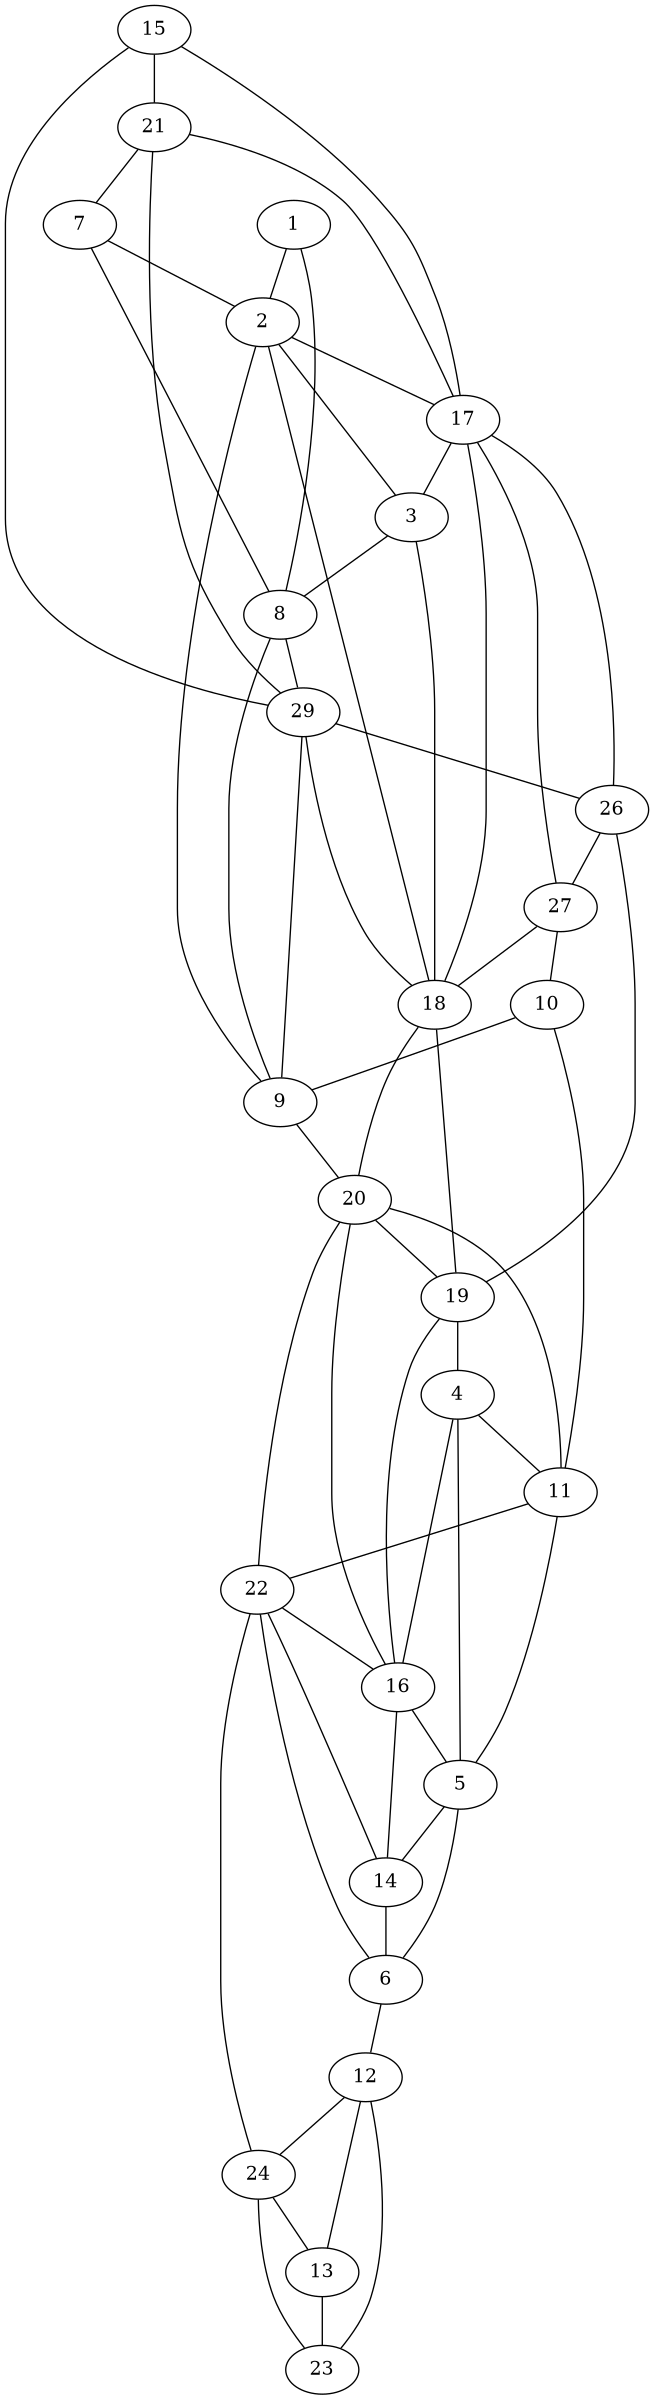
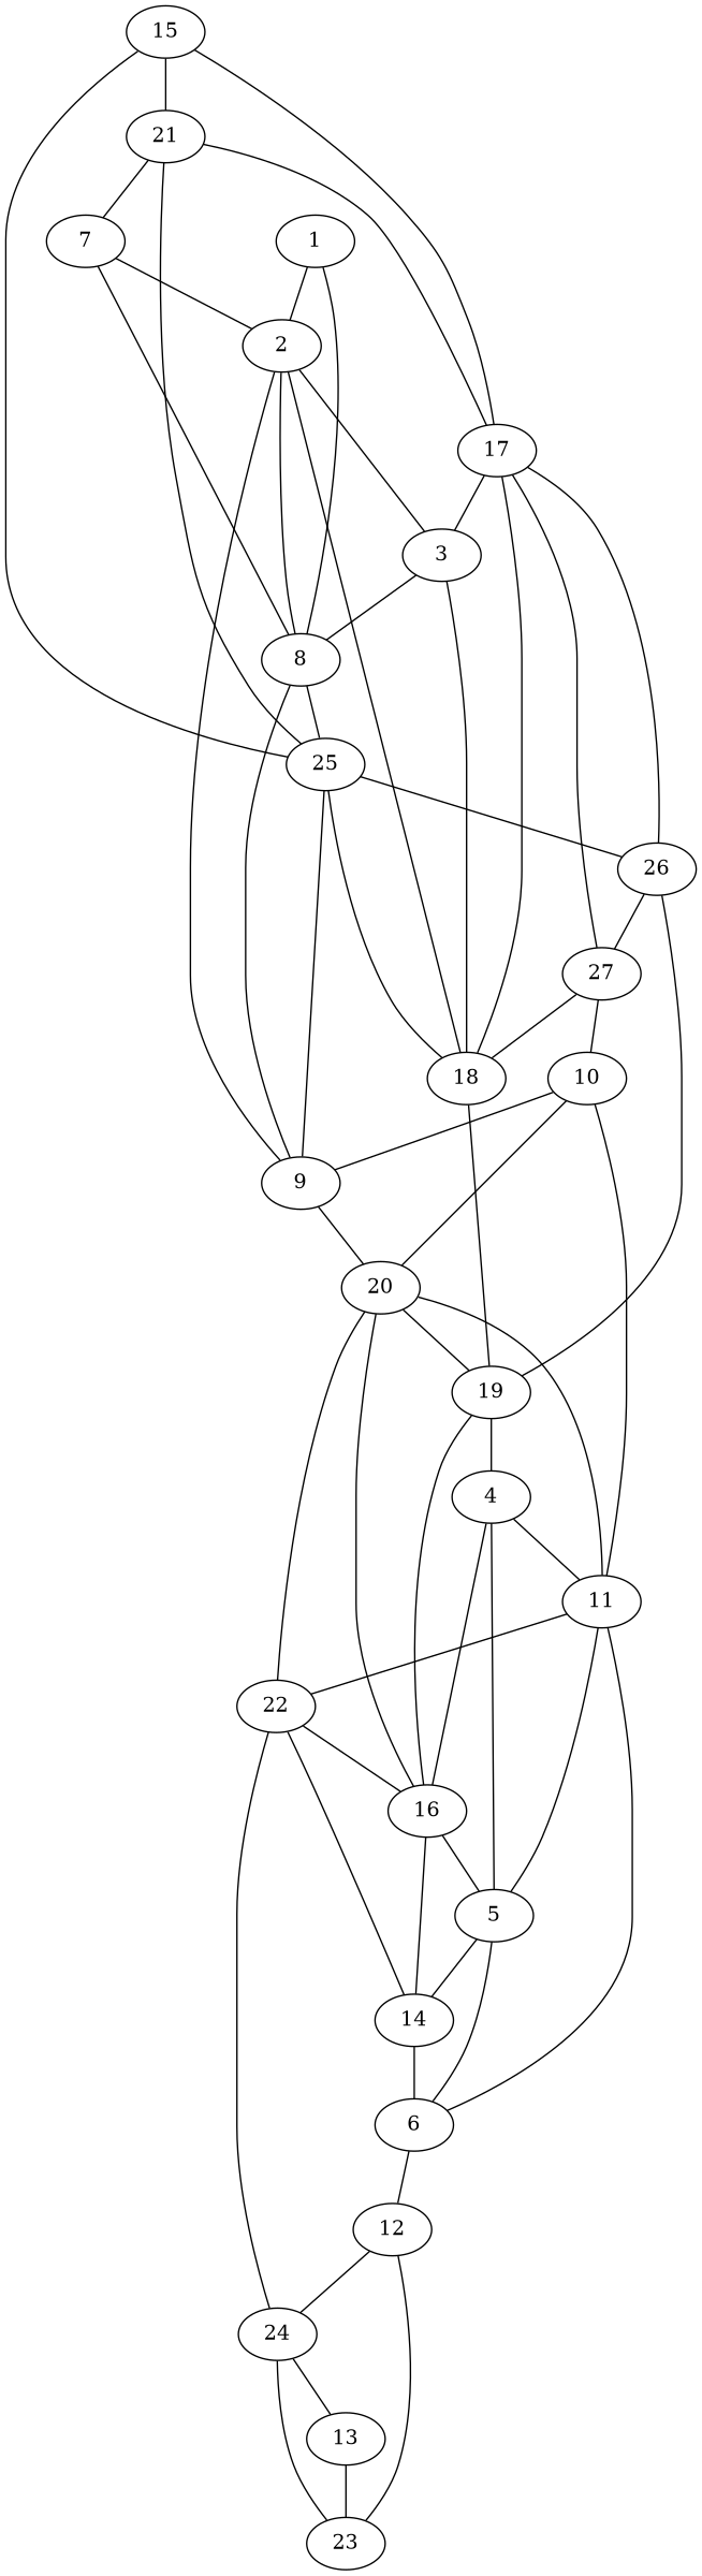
  graph {
    node [aaLength=3 sequence=VDR type=1]
    edge [distance0=18.0 frequency=1 type0=2]
    1 [type=0]
    2 [aaLength=11 sequence=PADLAWFKRNT type=0]
    8 [aaLength=11 sequence=PADLAWFKRNT type=0]
    17 [aaLength=5 sequence=PVIMG]
-   25 [aaLength=5 sequence=PVIMG label=29]
+   25 [aaLength=5 sequence=PVIMG]
    3 [aaLength=7 sequence=RHTWESI type=0]
    18 [aaLength=5 sequence=KNIIL]
    26 [aaLength=5 sequence=KNIIL]
    27 [sequence=TWV]
    9 [aaLength=7 sequence=RHTWESI type=0]
    19 [sequence=TWV]
    4 [aaLength=8 sequence=VDEAIAAC type=0]
    11 [aaLength=10 sequence=GRVYEQFLPK type=0]
    5 [aaLength=10 sequence=GRVYEQFLPK type=0]
    16 [aaLength=5 sequence=IMVIG]
    22 [aaLength=7 sequence=KLYLTHI]
    14 [aaLength=7 sequence=KLYLTHI]
    20 [sequence=IMV]
    24 [aaLength=9 sequence=WESVFSEFH]
    6 [sequence=PDD type=0]
    12 [aaLength=9 sequence=WESVFSEFH]
    13 [aaLength=8 sequence=YCFEILER]
    23 [aaLength=8 sequence=YCFEILER]
    7 [type=0]
    10 [aaLength=8 sequence=VDEAIAAC type=0]
    15 [aaLength=7 sequence=ISLIAAL]
    21 [aaLength=7 sequence=ISLIAAL]
    1 -- 2 [distance0=25.85722]
    1 -- 8 [distance0=33.52065 type0=3]
-   2 -- 17 [distance0=3.0 type0=4]
+   2 -- 8 [distance0=3.0 type0=4]
    8 -- 25 [distance0=3.0 type0=4]
    17 -- 3 [distance0=0.0 type0=5]
    17 -- 18 [distance0=19.0]
    17 -- 26 [distance0=19.0 type0=3]
    17 -- 27 [distance0=0.0 type0=1]
    25 -- 18 [distance0=19.0]
    25 -- 26 [distance0=19.0 type0=3]
    25 -- 9 [distance0=0.0 type0=5]
    3 -- 2 [distance0=26.58266 type0=3]
    3 -- 8 [distance0=20.57433 type0=1]
    3 -- 18 [distance0=7.0 type0=4]
    18 -- 2 [distance0=16.0 type0=4]
    18 -- 19 [distance0=15.0 distance1=10.0 frequency=2 type1=4]
    26 -- 27 [distance0=15.0 distance1=10.0 frequency=2 type0=3 type1=4]
    26 -- 19 [distance0=15.0]
    27 -- 18 [distance0=15.0]
    27 -- 10 [distance0=2.0 type0=4]
    9 -- 2 [distance0=20.97398 type0=1]
    9 -- 8 [distance0=26.69167 type0=3]
    9 -- 20 [distance0=7.0 type0=4]
    19 -- 4 [distance0=2.0 type0=4]
    4 -- 11 [distance0=23.78267]
    4 -- 5 [distance0=23.00716 type0=1]
    4 -- 16 [distance0=5.0 type0=4]
    11 -- 22 [distance0=2.0 type0=4]
    5 -- 11 [distance0=19.81927 type0=1]
    5 -- 14 [distance0=2.0 type0=4]
    16 -- 19 [type0=3]
    16 -- 5 [distance0=1.0 type0=4]
    16 -- 20 [distance0=0.0 type0=1]
    22 -- 16
    22 -- 20 [type0=3]
    22 -- 24 [distance0=17.0 type0=4]
    14 -- 16
    14 -- 22 [distance0=0.0 type0=1]
    14 -- 6 [distance0=14.0 type0=4]
    20 -- 19 [type0=3]
    20 -- 11 [distance0=3.0 type0=4]
    24 -- 13
-   6 -- 22 [distance0=41.73523]
+   6 -- 11 [distance0=41.73523]
    6 -- 5 [distance0=37.65497 type0=1]
    6 -- 12 [distance0=55.31537 distance1=0.0 frequency=2 type0=3 type1=5]
    12 -- 24 [distance0=0.0 type0=1]
-   12 -- 13 [distance1=9.0 frequency=2 type1=4]
    13 -- 23 [distance0=0.0 type0=1]
    23 -- 24 [type0=3]
    23 -- 12
    7 -- 2 [distance0=21.2027]
    7 -- 8 [distance0=24.1832 distance1=12.0 frequency=2 type0=3 type1=4]
    10 -- 9 [distance0=34.92348 type0=3]
    10 -- 11 [distance0=23.85273 type0=1]
-   18 -- 20 [distance0=5.0 type0=4]
+   10 -- 20 [distance0=5.0 type0=4]
    15 -- 17 [distance0=37.0]
    15 -- 25 [distance0=37.0 type0=3]
    15 -- 21 [distance0=0.0 type0=1]
    21 -- 17 [distance0=37.0]
    21 -- 25 [distance0=37.0 type0=3]
    21 -- 7 [distance0=1.0 type0=4]
  }
